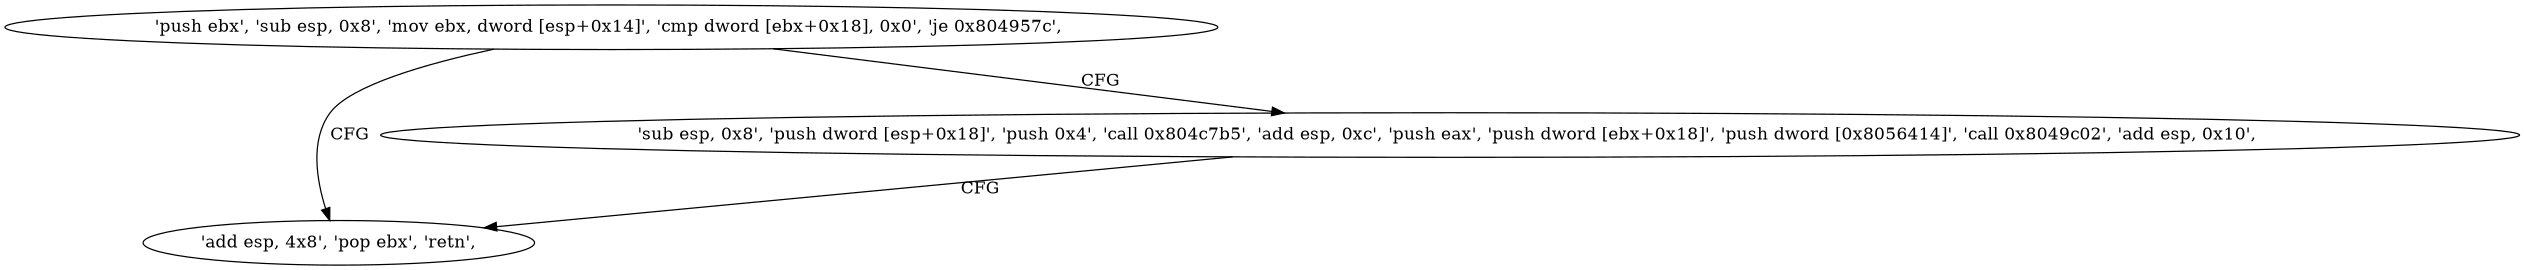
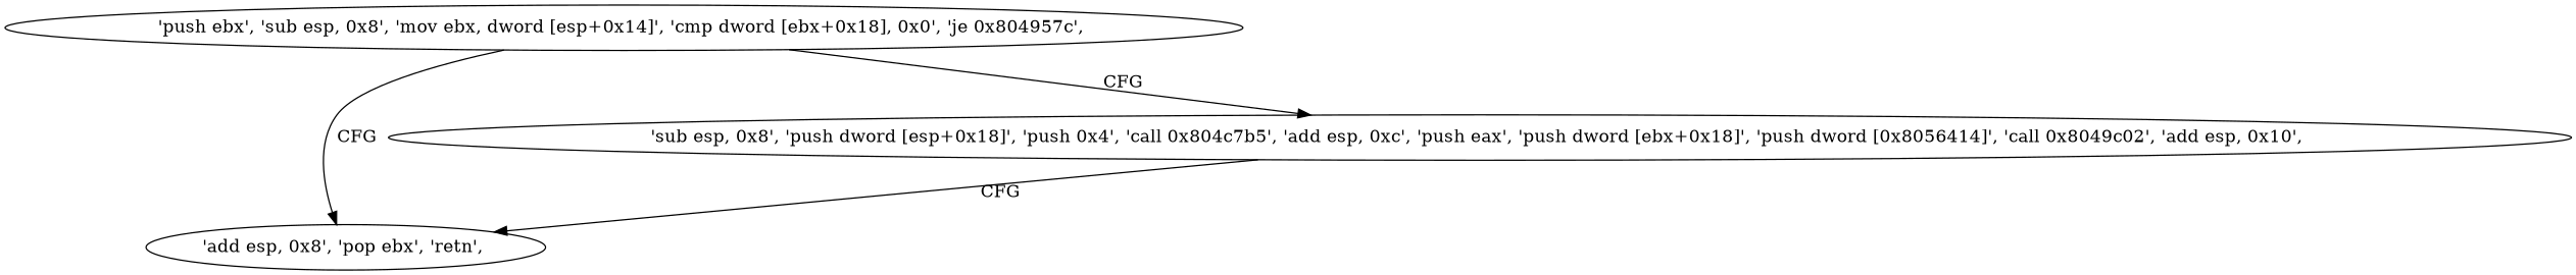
  digraph {
    n1 [label="'push ebx', 'sub esp, 0x8', 'mov ebx, dword [esp+0x14]', 'cmp dword [ebx+0x18], 0x0', 'je 0x804957c', "]
-   n2 [label="'add esp, 4x8', 'pop ebx', 'retn',"]
+   n2 [label="'add esp, 0x8', 'pop ebx', 'retn', "]
    n3 [label="'sub esp, 0x8', 'push dword [esp+0x18]', 'push 0x4', 'call 0x804c7b5', 'add esp, 0xc', 'push eax', 'push dword [ebx+0x18]', 'push dword [0x8056414]', 'call 0x8049c02', 'add esp, 0x10', "]
    n1 -> n2 [label=CFG]
    n1 -> n3 [label=CFG]
    n3 -> n2 [label=CFG]
  }
